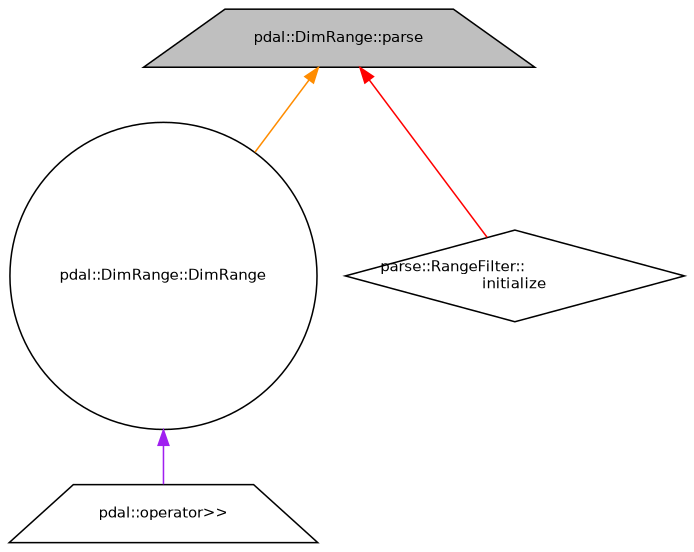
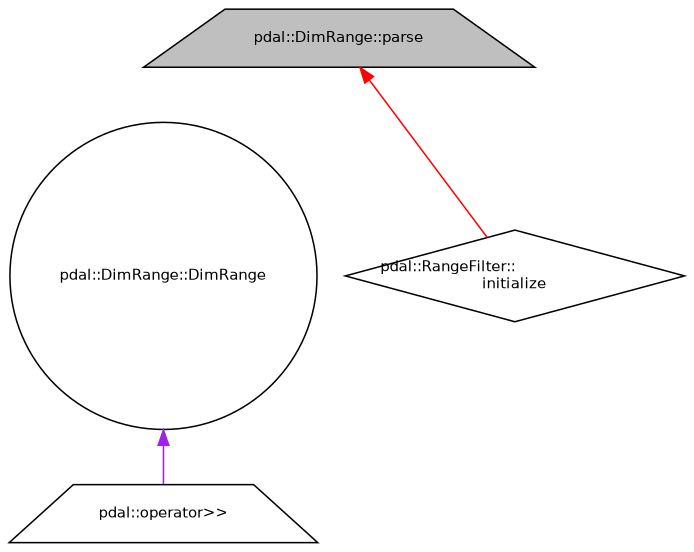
  digraph {
    rankdir=TB
    node [color=black fillcolor=white fontname=Helvetica fontsize=10 shape=trapezium style=filled]
    edge [dir=back fontname=Helvetica fontsize=10 labelfontname=Helvetica labelfontsize=10 style=solid]
    n1 [fillcolor=grey75 fontcolor=black height=0.2 label="pdal::DimRange::parse" width=0.4]
    n2 [height=0.2 label="pdal::DimRange::DimRange" shape=circle width=0.4]
-   n3 [height=0.2 label="parse::RangeFilter::\linitialize" shape=diamond width=0.4]
+   n3 [height=0.2 label="pdal::RangeFilter::\linitialize" shape=diamond width=0.4]
    n4 [height=0.2 label="pdal::operator\>\>" width=0.4]
-   n1 -> n2 [color=darkorange]
    n1 -> n3 [color=red]
    n2 -> n4 [color=purple]
  }
